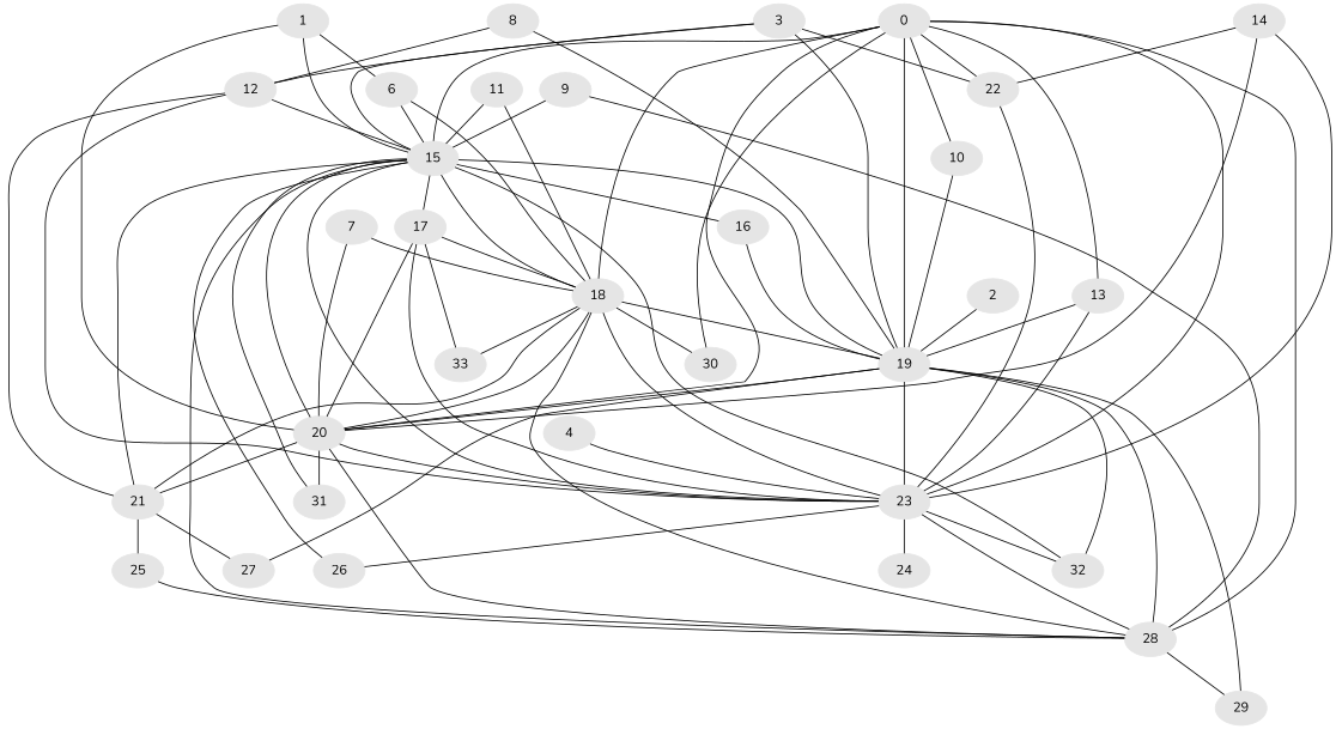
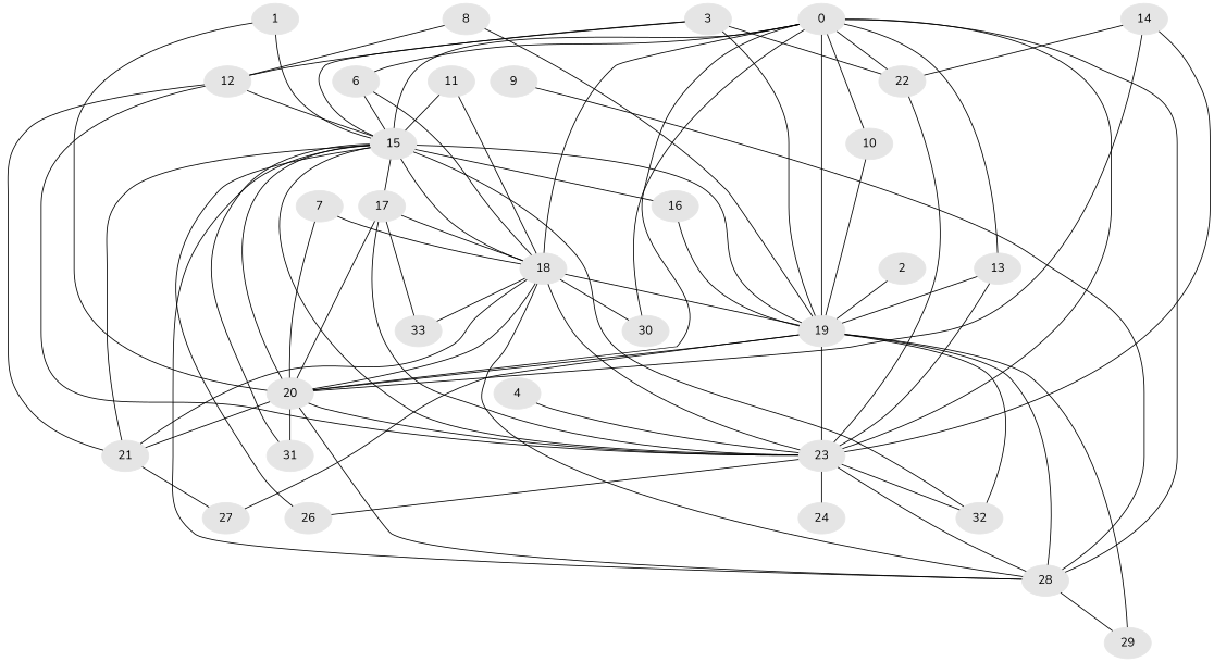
  graph {
    fontname=Nunito
    node [color=gray90 fontname=Nunito style=filled]
    edge [fontname=Nunito weight=1.0]
    1
    15
    20
    19
    23
    18
    28
    21
    16
    17
    26
    31
    32
    2
    27
    29
    3
    12
    22
    4
    24
    n22 [label=0]
    6
    10
    13
    30
    33
    7
    8
    9
    11
-   25
    14
    1 -- 15
    1 -- 20
    15 -- 20
    15 -- 19 [weight=3.0]
    15 -- 23 [weight=2.0]
    15 -- 18
    15 -- 28
    15 -- 21 [weight=2.0]
    15 -- 16
    15 -- 17
    15 -- 26
    15 -- 31
    15 -- 32 [weight=2.0]
    20 -- 23 [weight=2.0]
    20 -- 28
    20 -- 21 [weight=2.0]
    20 -- 31 [weight=3.0]
    19 -- 20 [weight=2.0]
    19 -- 23 [weight=5.0]
    19 -- 28 [weight=3.0]
    19 -- 32 [weight=2.0]
    19 -- 27
    19 -- 29
    23 -- 28 [weight=2.0]
    23 -- 26
    23 -- 32
    23 -- 24
    18 -- 20
    18 -- 19 [weight=2.0]
    18 -- 23 [weight=3.0]
    18 -- 28
    18 -- 21
    18 -- 30
    18 -- 33
    28 -- 29
    21 -- 27
-   21 -- 25
    16 -- 19
    17 -- 20
    17 -- 23
    17 -- 18
    17 -- 33
    2 -- 19 [weight=2.0]
    3 -- 15
    3 -- 19
    3 -- 12
    3 -- 22
    12 -- 15
    12 -- 23
    12 -- 21
    22 -- 23
    4 -- 23
    n22 -- 15 [weight=3.0]
    n22 -- 20 [weight=2.0]
    n22 -- 19 [weight=4.0]
    n22 -- 23 [weight=5.0]
    n22 -- 18 [weight=5.0]
    n22 -- 28 [weight=2.0]
    n22 -- 22 [weight=2.0]
-   1 -- 6
+   n22 -- 6
    n22 -- 10
    n22 -- 13
    n22 -- 30
    6 -- 15
    6 -- 18
    10 -- 19
    13 -- 19
    13 -- 23
    7 -- 20
    7 -- 18
    8 -- 19
    8 -- 12
-   9 -- 15
    9 -- 28
    11 -- 15 [weight=2.0]
    11 -- 18
-   25 -- 28
    14 -- 20
    14 -- 23
    14 -- 22
  }
